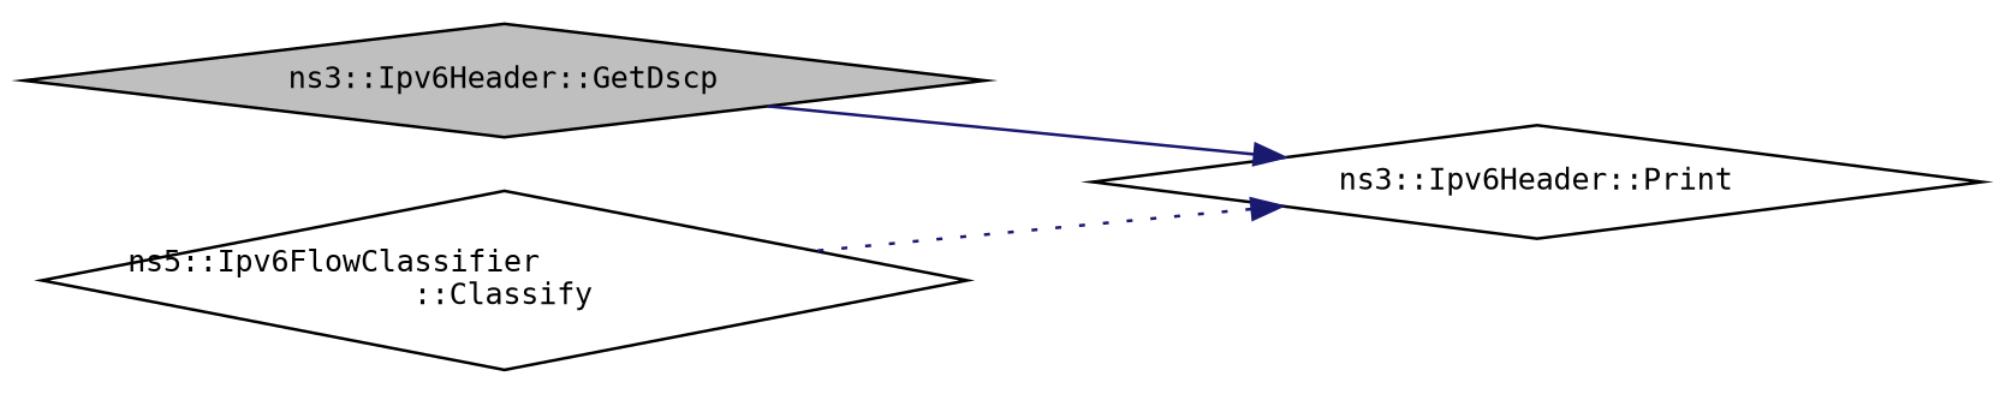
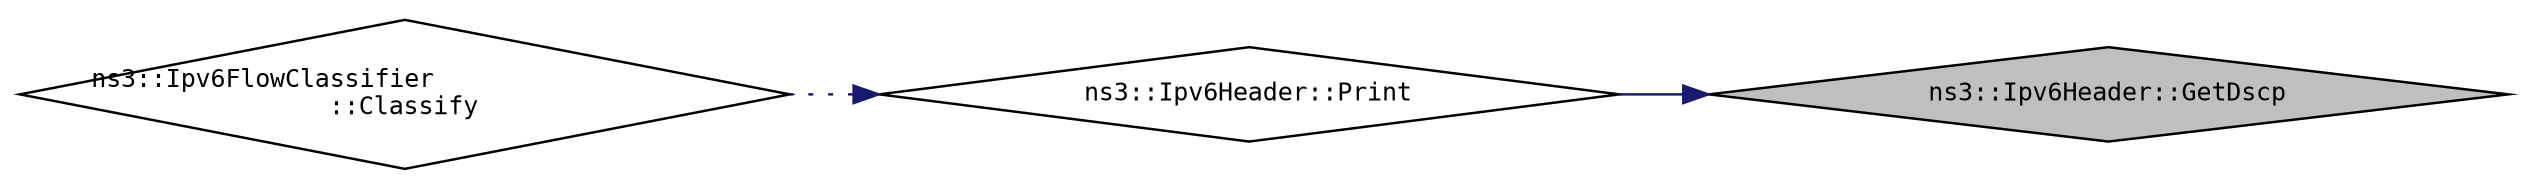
  digraph {
    fontname="DejaVu Sans Mono"
    rankdir=RL
    node [color=black fillcolor=white fontname="DejaVu Sans Mono" fontsize=10 shape=diamond style=filled]
    edge [color=midnightblue dir=back fontname="DejaVu Sans Mono" fontsize=10 labelfontname=Helvetica labelfontsize=10]
    n1 [fillcolor=grey75 fontcolor=black height=0.2 label="ns3::Ipv6Header::GetDscp" width=0.4]
    n2 [height=0.2 label="ns3::Ipv6Header::Print" width=0.4]
-   n3 [height=0.2 label="ns5::Ipv6FlowClassifier\l::Classify" width=0.4]
-   n2 -> n1 [style=solid]
+   n3 [height=0.2 label="ns3::Ipv6FlowClassifier\l::Classify" width=0.4]
+   n1 -> n2 [style=solid]
    n2 -> n3 [style=dotted]
  }
